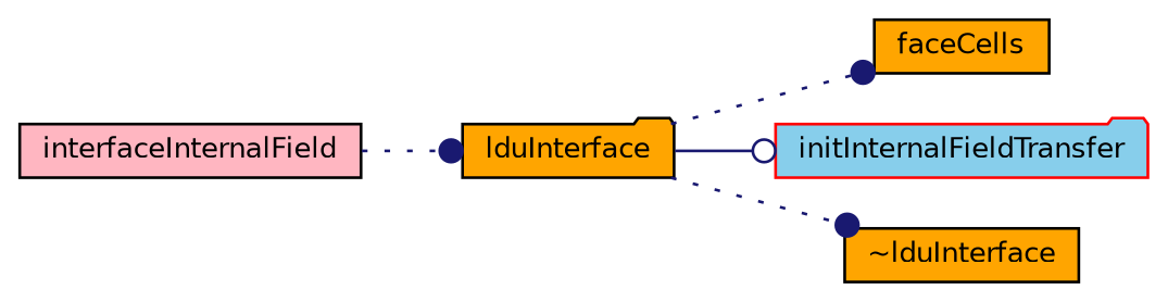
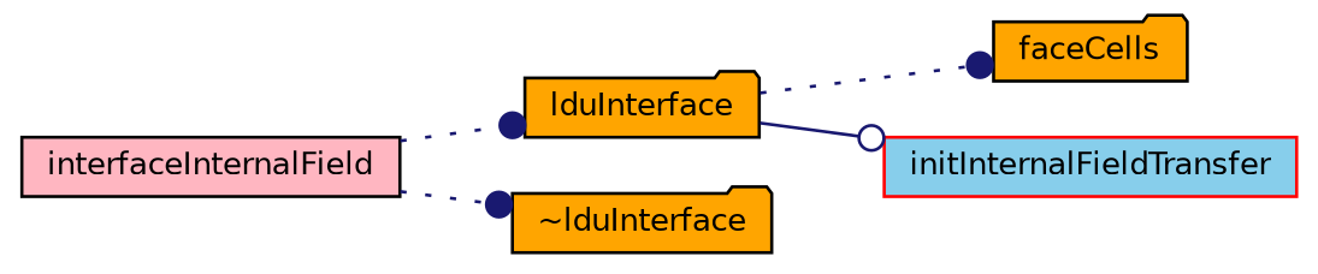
  digraph {
    rankdir=LR
    node [color=black fillcolor=orange fontname=Helvetica fontsize=10 shape=folder style=filled]
    edge [arrowhead=dot color=midnightblue fontname=Helvetica fontsize=10 labelfontname=Helvetica labelfontsize=10 style=dotted]
    n1 [fontcolor=black height=0.2 label=lduInterface width=0.4]
-   n2 [height=0.2 label=faceCells shape=box width=0.4]
-   n3 [color=red fillcolor=skyblue height=0.2 label=initInternalFieldTransfer width=0.4]
-   n4 [height=0.2 label="~lduInterface" shape=box width=0.4]
+   n2 [height=0.2 label=faceCells width=0.4]
+   n3 [color=red fillcolor=skyblue height=0.2 label=initInternalFieldTransfer shape=box width=0.4]
+   n4 [height=0.2 label="~lduInterface" width=0.4]
    n5 [fillcolor=lightpink height=0.2 label=interfaceInternalField shape=box width=0.4]
    n1 -> n2
    n1 -> n3 [arrowhead=odot style=solid]
-   n1 -> n4
+   n5 -> n4
    n5 -> n1
  }
